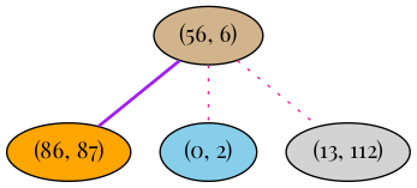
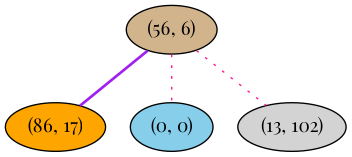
  graph {
    fontname="Playfair Display"
    node [fontname="Playfair Display" style=filled]
    edge [color=deeppink fontname="Playfair Display" style=dotted weight=1]
    "(56, 6)" [fillcolor=tan]
-   "(86, 17)" [fillcolor=orange label="(86, 87)"]
-   "(0, 0)" [fillcolor=skyblue label="(0, 2)"]
-   "(13, 112)" [fillcolor=lightgrey]
+   "(86, 17)" [fillcolor=orange]
+   "(0, 0)" [fillcolor=skyblue]
+   "(13, 112)" [fillcolor=lightgrey label="(13, 102)"]
    "(56, 6)" -- "(86, 17)" [color=purple style=bold]
    "(56, 6)" -- "(0, 0)" [weight=4]
    "(56, 6)" -- "(13, 112)"
  }
